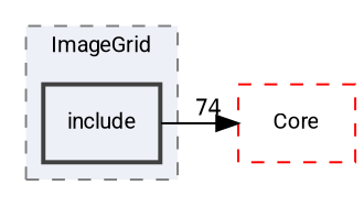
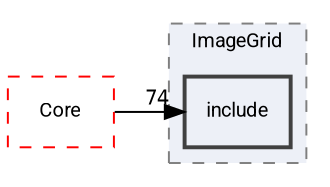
  digraph {
    compound=true
    rankdir=LR
    fontname=Roboto
    node [fillcolor="#edf0f7" fontname=Roboto fontsize=10 shape=box]
    n1 [color=grey25 label=include style="filled,bold,"]
    n2 [color=red label=Core style="dashed,"]
    subgraph cluster_1 {
      bgcolor="#edf0f7"
      fontsize=10
      label=ImageGrid
      pencolor=grey50
      style="filled,dashed,"
      n1
    }
-   n1 -> n2 [fontname=Roboto fontsize=10 headlabel=74 labeldistance=1.5 labelfontname=Helvetica labelfontsize=10]
+   n2 -> n1 [fontname=Roboto fontsize=10 headlabel=74 labeldistance=1.5 labelfontname=Helvetica labelfontsize=10]
  }
